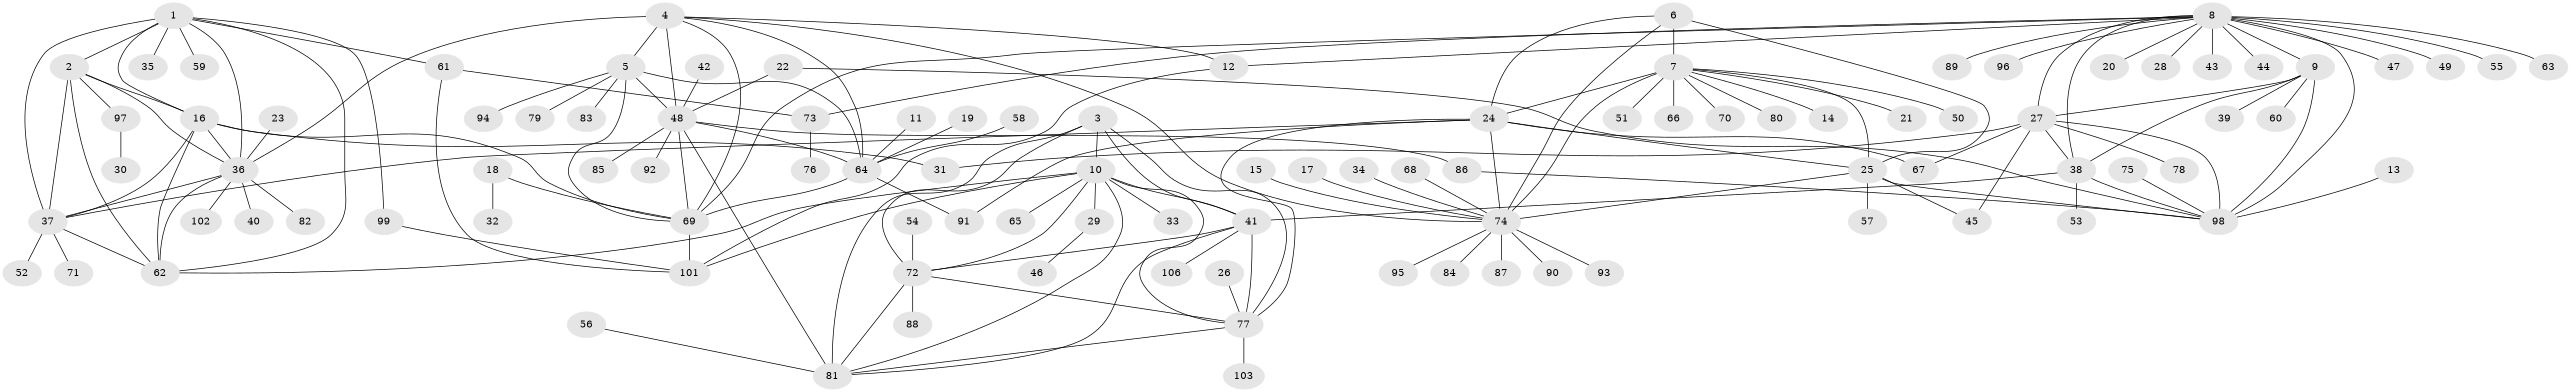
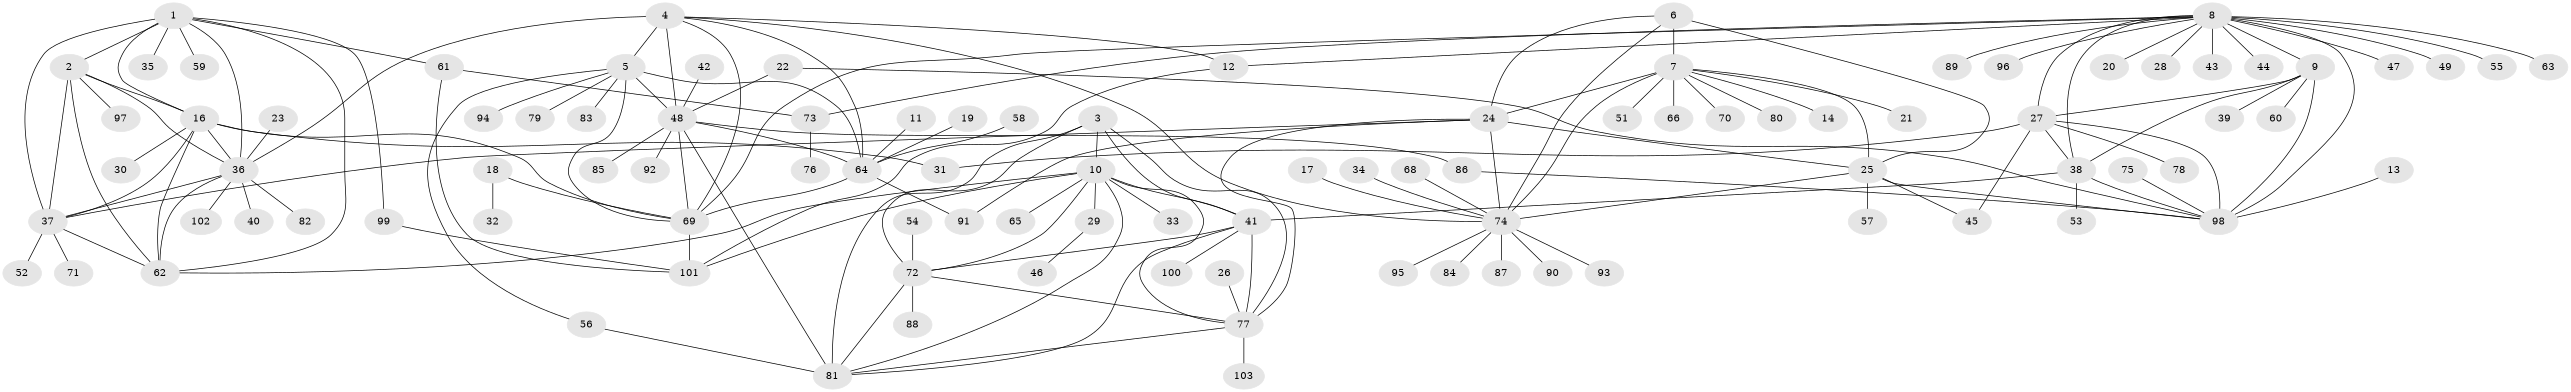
  graph {
    node [color=gray90 style=filled]
    edge [weight=1.0]
    1
    2
    16
    35
    36
    37
    59
    61
    62
    99
    97
    69
    30
    31
    40
    82
    102
    52
    71
    73
    101
    3
    10
    41
    72
    77
    81
    29
    33
    65
-   100 [label=106]
+   100
    88
    103
    4
    5
    12
    48
    64
    74
    56
    79
    83
    94
    85
    86
    92
    91
    84
    87
    90
    93
    95
    6
    7
    24
    25
    14
    21
-   50
    51
    66
    70
    80
-   67
    98
    45
    57
    8
    9
    20
    27
    28
    38
    43
    44
    47
    49
    55
    63
    89
    96
    39
    60
    78
    53
    76
    46
    11
    13
-   15
    17
    18
    32
    19
    22
    23
    26
    34
    42
    54
    58
    68
    75
    1 -- 2 [weight=2.0]
    1 -- 16 [weight=2.0]
    1 -- 35
    1 -- 36 [weight=2.0]
    1 -- 37 [weight=2.0]
    1 -- 59
    1 -- 61
    1 -- 62 [weight=2.0]
    1 -- 99
    2 -- 16
    2 -- 36
    2 -- 37
    2 -- 62
    2 -- 97
    16 -- 36
    16 -- 37
    16 -- 62
    16 -- 69
-   97 -- 30
+   16 -- 30
    16 -- 31
    36 -- 37
    36 -- 62
    36 -- 40
    36 -- 82
    36 -- 102
    37 -- 62
    37 -- 52
    37 -- 71
    61 -- 73
    61 -- 101
    99 -- 101
    69 -- 101
    73 -- 76
    3 -- 10 [weight=2.0]
    3 -- 41 [weight=2.0]
    3 -- 72 [weight=2.0]
    3 -- 77 [weight=2.0]
    3 -- 81 [weight=2.0]
    10 -- 62
    10 -- 101
    10 -- 41
    10 -- 72
    10 -- 77
    10 -- 81
    10 -- 29
    10 -- 33
    10 -- 65
    41 -- 72
    41 -- 77
    41 -- 81
    41 -- 100
    72 -- 77
    72 -- 81
    72 -- 88
    77 -- 81
    77 -- 103
    29 -- 46
    4 -- 36
    4 -- 69 [weight=2.0]
    4 -- 5 [weight=4.0]
    4 -- 12
    4 -- 48 [weight=2.0]
    4 -- 64 [weight=2.0]
    4 -- 74
    5 -- 69 [weight=2.0]
    5 -- 48 [weight=2.0]
    5 -- 64 [weight=2.0]
+   5 -- 56
    5 -- 79
    5 -- 83
    5 -- 94
    12 -- 101
    48 -- 69
    48 -- 81
    48 -- 64
    48 -- 85
    48 -- 86
    48 -- 92
    64 -- 69
    64 -- 91
    74 -- 84
    74 -- 87
    74 -- 90
    74 -- 93
    74 -- 95
    56 -- 81
    86 -- 98
    6 -- 74 [weight=2.0]
    6 -- 7 [weight=4.0]
    6 -- 24 [weight=2.0]
    6 -- 25 [weight=2.0]
    7 -- 74 [weight=2.0]
    7 -- 24 [weight=2.0]
    7 -- 25 [weight=2.0]
    7 -- 14
    7 -- 21
-   7 -- 50
    7 -- 51
    7 -- 66
    7 -- 70
    7 -- 80
    24 -- 37
    24 -- 77
    24 -- 74
    24 -- 91
    24 -- 25
-   24 -- 67
    25 -- 74
    25 -- 98
    25 -- 45
    25 -- 57
    8 -- 69
    8 -- 73
    8 -- 12
    8 -- 98 [weight=2.0]
    8 -- 9 [weight=4.0]
    8 -- 20
    8 -- 27 [weight=2.0]
    8 -- 28
    8 -- 38 [weight=2.0]
    8 -- 43
    8 -- 44
    8 -- 47
    8 -- 49
    8 -- 55
    8 -- 63
    8 -- 89
    8 -- 96
    9 -- 98 [weight=2.0]
    9 -- 27 [weight=2.0]
    9 -- 38 [weight=2.0]
    9 -- 39
    9 -- 60
    27 -- 31
-   27 -- 67
    27 -- 98
    27 -- 45
    27 -- 38
    27 -- 78
    38 -- 41
    38 -- 98
    38 -- 53
    11 -- 64
    13 -- 98
-   15 -- 74
    17 -- 74
    18 -- 69
    18 -- 32
    19 -- 64
    22 -- 48
    22 -- 98
    23 -- 36
    26 -- 77
    34 -- 74
    42 -- 48
    54 -- 72
    58 -- 64
    68 -- 74
    75 -- 98
  }
